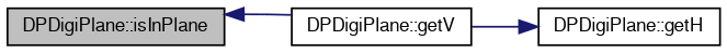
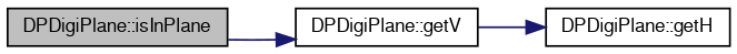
  digraph {
    rankdir=LR
    node [color=black fontname=FreeSans fontsize=10 shape=record]
    edge [color=midnightblue fontname=FreeSans fontsize=10 labelfontname=FreeSans labelfontsize=10 style=solid]
    n1 [fillcolor=grey75 fontcolor=black height=0.2 label="DPDigiPlane::isInPlane" style=filled width=0.4]
    n2 [height=0.2 label="DPDigiPlane::getV" width=0.4]
    n3 [height=0.2 label="DPDigiPlane::getH" width=0.4]
-   n2 -> n1
+   n1 -> n2
    n2 -> n3
  }
